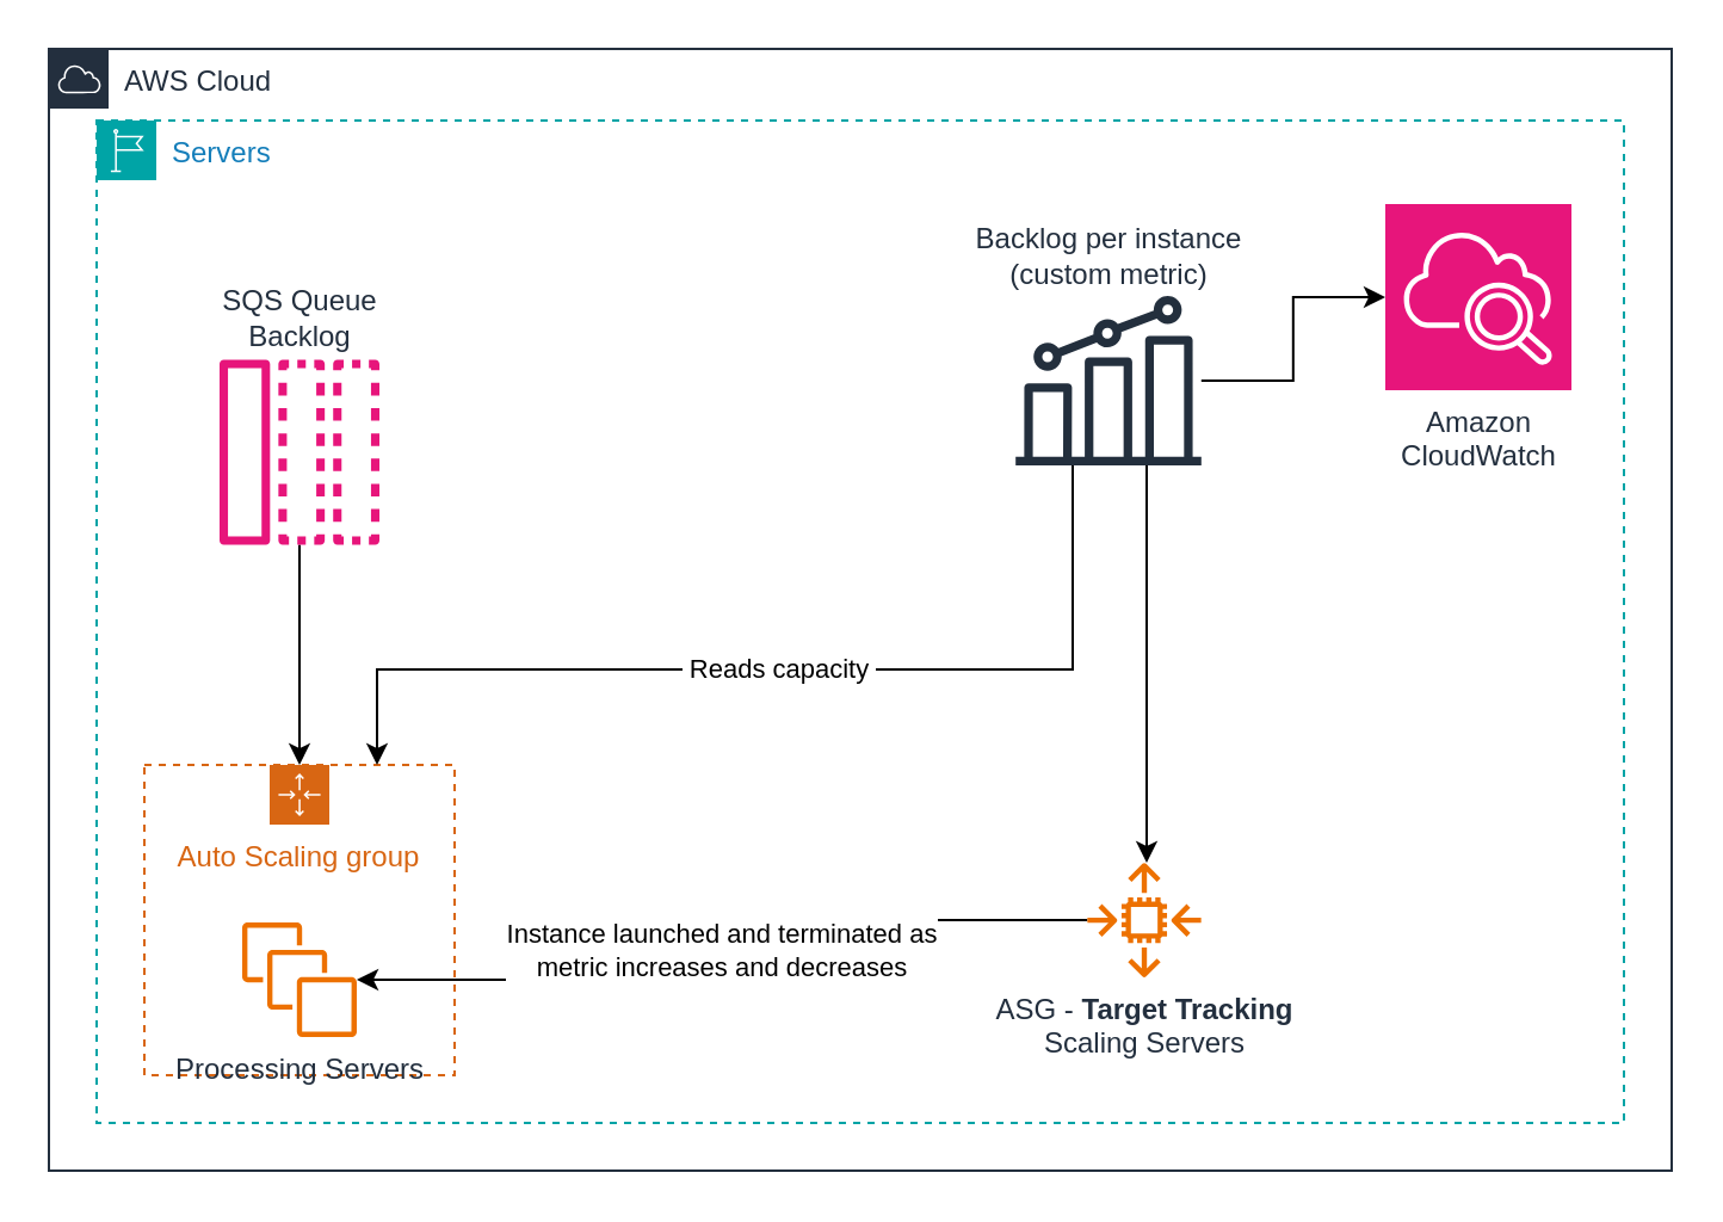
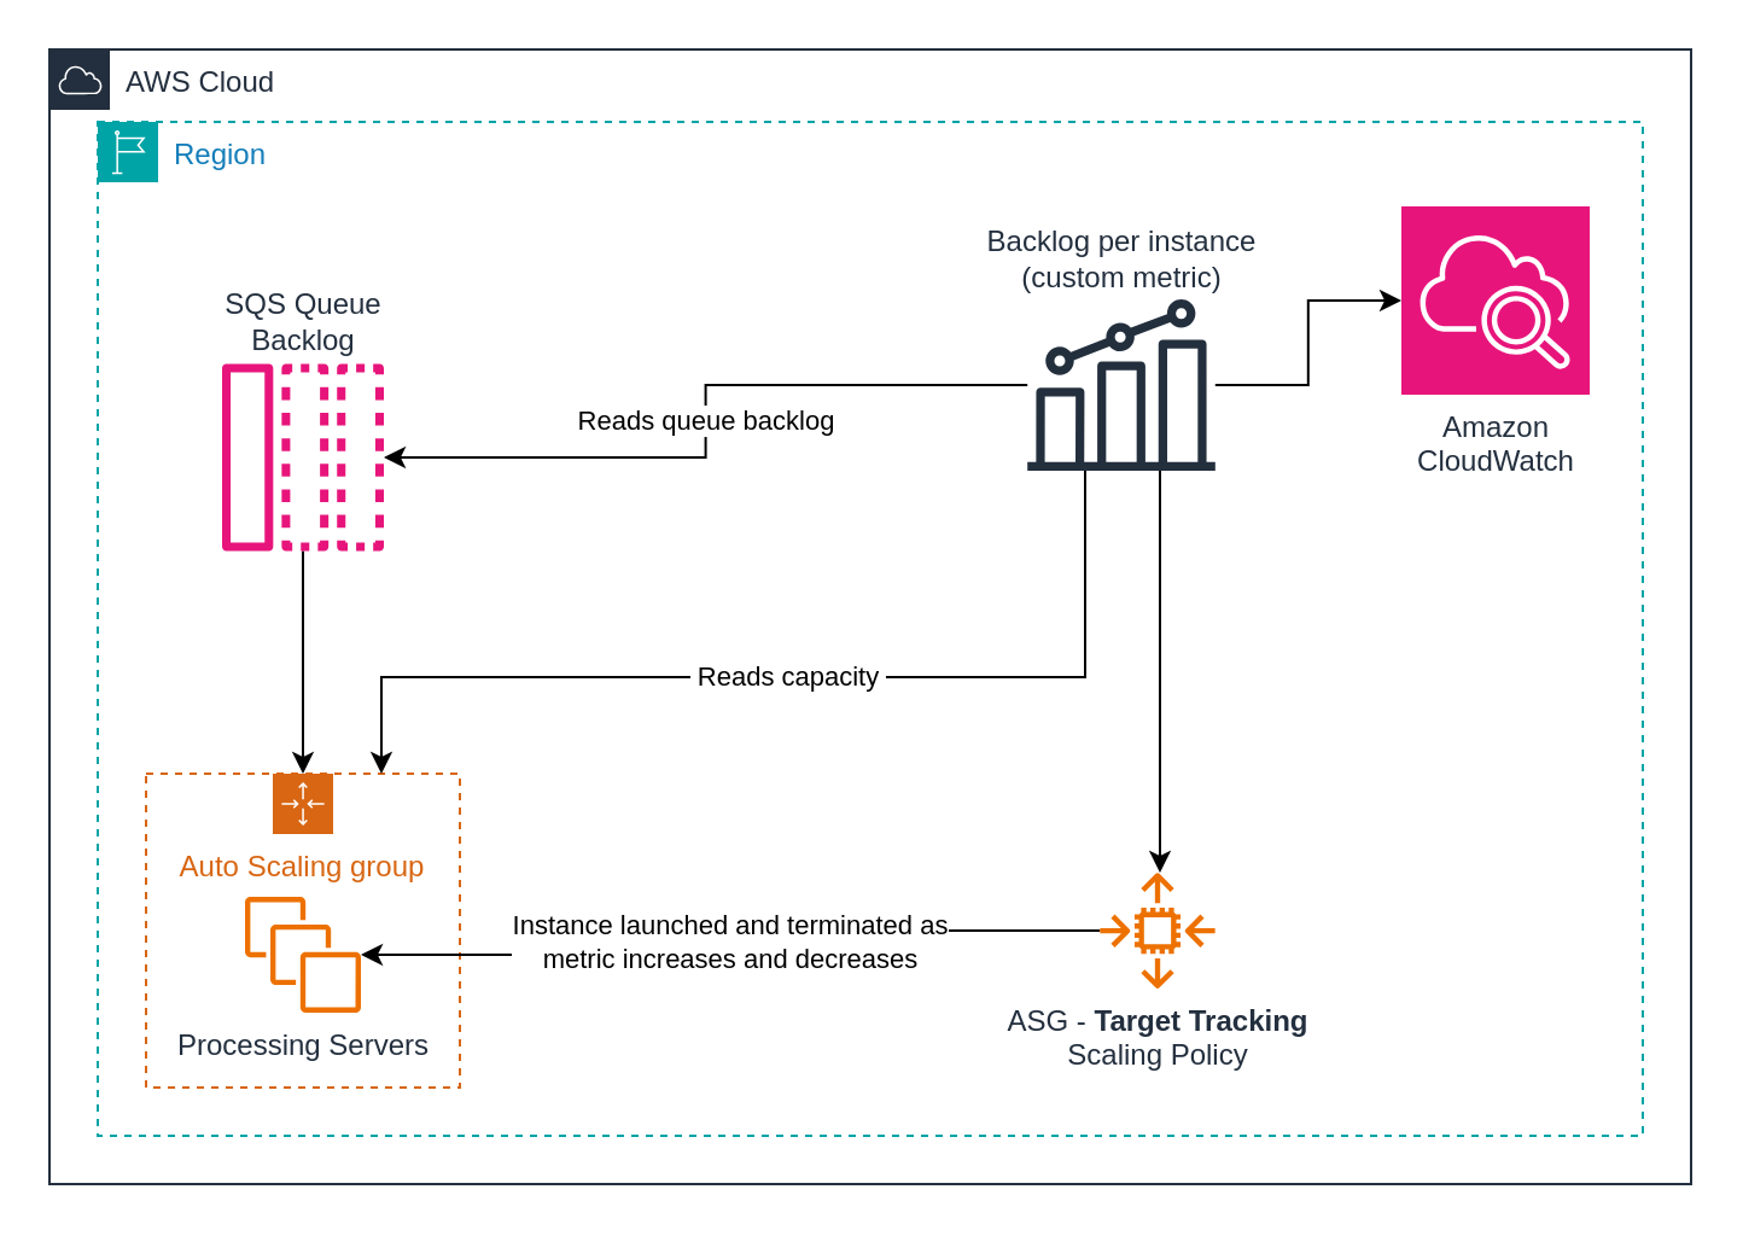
  <mxCell id="0" />
  <mxCell id="1" parent="0" />
  <mxCell id="2" value="AWS Cloud" style="points=[[0,0],[0.25,0],[0.5,0],[0.75,0],[1,0],[1,0.25],[1,0.5],[1,0.75],[1,1],[0.75,1],[0.5,1],[0.25,1],[0,1],[0,0.75],[0,0.5],[0,0.25]];outlineConnect=0;gradientColor=none;html=1;whiteSpace=wrap;fontSize=12;fontStyle=0;container=1;pointerEvents=0;collapsible=0;recursiveResize=0;shape=mxgraph.aws4.group;grIcon=mxgraph.aws4.group_aws_cloud;strokeColor=#232F3E;fillColor=none;verticalAlign=top;align=left;spacingLeft=30;fontColor=#232F3E;dashed=0;" vertex="1" parent="1"><mxGeometry x="20" y="20" width="680" height="470" as="geometry" /></mxCell>
- <mxCell id="3" value="Servers" style="points=[[0,0],[0.25,0],[0.5,0],[0.75,0],[1,0],[1,0.25],[1,0.5],[1,0.75],[1,1],[0.75,1],[0.5,1],[0.25,1],[0,1],[0,0.75],[0,0.5],[0,0.25]];outlineConnect=0;gradientColor=none;html=1;whiteSpace=wrap;fontSize=12;fontStyle=0;container=1;pointerEvents=0;collapsible=0;recursiveResize=0;shape=mxgraph.aws4.group;grIcon=mxgraph.aws4.group_region;strokeColor=#00A4A6;fillColor=none;verticalAlign=top;align=left;spacingLeft=30;fontColor=#147EBA;dashed=1;" vertex="1" parent="2"><mxGeometry x="20" y="30" width="640" height="420" as="geometry" /></mxCell>
+ <mxCell id="3" value="Region" style="points=[[0,0],[0.25,0],[0.5,0],[0.75,0],[1,0],[1,0.25],[1,0.5],[1,0.75],[1,1],[0.75,1],[0.5,1],[0.25,1],[0,1],[0,0.75],[0,0.5],[0,0.25]];outlineConnect=0;gradientColor=none;html=1;whiteSpace=wrap;fontSize=12;fontStyle=0;container=1;pointerEvents=0;collapsible=0;recursiveResize=0;shape=mxgraph.aws4.group;grIcon=mxgraph.aws4.group_region;strokeColor=#00A4A6;fillColor=none;verticalAlign=top;align=left;spacingLeft=30;fontColor=#147EBA;dashed=1;" vertex="1" parent="2"><mxGeometry x="20" y="30" width="640" height="420" as="geometry" /></mxCell>
  <mxCell id="4" value="Auto Scaling group" style="points=[[0,0],[0.25,0],[0.5,0],[0.75,0],[1,0],[1,0.25],[1,0.5],[1,0.75],[1,1],[0.75,1],[0.5,1],[0.25,1],[0,1],[0,0.75],[0,0.5],[0,0.25]];outlineConnect=0;gradientColor=none;html=1;whiteSpace=wrap;fontSize=12;fontStyle=0;container=1;pointerEvents=0;collapsible=0;recursiveResize=0;shape=mxgraph.aws4.groupCenter;grIcon=mxgraph.aws4.group_auto_scaling_group;grStroke=1;strokeColor=#D86613;fillColor=none;verticalAlign=top;align=center;fontColor=#D86613;dashed=1;spacingTop=25;" vertex="1" parent="3"><mxGeometry x="20" y="270" width="130" height="130" as="geometry" /></mxCell>
- <mxCell id="5" value="Processing Servers" style="sketch=0;outlineConnect=0;fontColor=#232F3E;gradientColor=none;fillColor=#ED7100;strokeColor=none;dashed=0;verticalLabelPosition=bottom;verticalAlign=top;align=center;html=1;fontSize=12;fontStyle=0;aspect=fixed;pointerEvents=1;shape=mxgraph.aws4.instances;" vertex="1" parent="4"><mxGeometry x="41" y="66" width="48" height="48" as="geometry" /></mxCell>
+ <mxCell id="5" value="Processing Servers" style="sketch=0;outlineConnect=0;fontColor=#232F3E;gradientColor=none;fillColor=#ED7100;strokeColor=none;dashed=0;verticalLabelPosition=bottom;verticalAlign=top;align=center;html=1;fontSize=12;fontStyle=0;aspect=fixed;pointerEvents=1;shape=mxgraph.aws4.instances;" vertex="1" parent="4"><mxGeometry x="41" y="51" width="48" height="48" as="geometry" /></mxCell>
  <mxCell id="6" value="Instance launched and terminated as&lt;div&gt;metric increases and decreases&lt;/div&gt;" style="edgeStyle=orthogonalEdgeStyle;rounded=0;orthogonalLoop=1;jettySize=auto;html=1;" edge="1" parent="3" source="7" target="5"><mxGeometry relative="1" as="geometry" /></mxCell>
- <mxCell id="7" value="ASG - &lt;b&gt;Target Tracking&lt;/b&gt;&lt;div&gt;Scaling Servers&lt;/div&gt;" style="sketch=0;outlineConnect=0;fontColor=#232F3E;gradientColor=none;fillColor=#ED7100;strokeColor=none;dashed=0;verticalLabelPosition=bottom;verticalAlign=top;align=center;html=1;fontSize=12;fontStyle=0;aspect=fixed;pointerEvents=1;shape=mxgraph.aws4.auto_scaling2;" vertex="1" parent="3"><mxGeometry x="415" y="311" width="48" height="48" as="geometry" /></mxCell>
+ <mxCell id="7" value="ASG - &lt;b&gt;Target Tracking&lt;/b&gt;&lt;div&gt;Scaling Policy&lt;/div&gt;" style="sketch=0;outlineConnect=0;fontColor=#232F3E;gradientColor=none;fillColor=#ED7100;strokeColor=none;dashed=0;verticalLabelPosition=bottom;verticalAlign=top;align=center;html=1;fontSize=12;fontStyle=0;aspect=fixed;pointerEvents=1;shape=mxgraph.aws4.auto_scaling2;" vertex="1" parent="3"><mxGeometry x="415" y="311" width="48" height="48" as="geometry" /></mxCell>
  <mxCell id="8" style="edgeStyle=orthogonalEdgeStyle;rounded=0;orthogonalLoop=1;jettySize=auto;html=1;" edge="1" parent="3" source="9" target="4"><mxGeometry relative="1" as="geometry" /></mxCell>
  <mxCell id="9" value="SQS Queue&lt;div&gt;Backlog&lt;/div&gt;" style="sketch=0;outlineConnect=0;fontColor=#232F3E;gradientColor=none;fillColor=#E7157B;strokeColor=none;dashed=0;verticalLabelPosition=top;verticalAlign=bottom;align=center;html=1;fontSize=12;fontStyle=0;aspect=fixed;pointerEvents=1;shape=mxgraph.aws4.message;labelPosition=center;" vertex="1" parent="3"><mxGeometry x="51.5" y="100" width="67" height="78" as="geometry" /></mxCell>
+ <mxCell id="10" value="&amp;nbsp;Reads queue backlog&amp;nbsp;" style="edgeStyle=orthogonalEdgeStyle;rounded=0;orthogonalLoop=1;jettySize=auto;html=1;" edge="1" parent="3" source="14" target="9"><mxGeometry relative="1" as="geometry" /></mxCell>
  <mxCell id="11" value="&amp;nbsp;Reads capacity&amp;nbsp;" style="edgeStyle=orthogonalEdgeStyle;rounded=0;orthogonalLoop=1;jettySize=auto;html=1;entryX=0.75;entryY=0;entryDx=0;entryDy=0;" edge="1" parent="3" source="14" target="4"><mxGeometry relative="1" as="geometry"><Array as="points"><mxPoint x="409" y="230" /><mxPoint x="118" y="230" /></Array></mxGeometry></mxCell>
  <mxCell id="12" style="edgeStyle=orthogonalEdgeStyle;rounded=0;orthogonalLoop=1;jettySize=auto;html=1;" edge="1" parent="3" source="14" target="15"><mxGeometry relative="1" as="geometry" /></mxCell>
  <mxCell id="13" style="edgeStyle=orthogonalEdgeStyle;rounded=0;orthogonalLoop=1;jettySize=auto;html=1;" edge="1" parent="3" source="14" target="7"><mxGeometry relative="1" as="geometry"><Array as="points"><mxPoint x="440" y="280" /><mxPoint x="440" y="280" /></Array></mxGeometry></mxCell>
  <mxCell id="14" value="Backlog per instance&lt;div&gt;(custom metric)&lt;/div&gt;" style="sketch=0;outlineConnect=0;fontColor=#232F3E;gradientColor=none;fillColor=#232F3D;strokeColor=none;dashed=0;verticalLabelPosition=top;verticalAlign=bottom;align=center;html=1;fontSize=12;fontStyle=0;aspect=fixed;pointerEvents=1;shape=mxgraph.aws4.metrics;labelPosition=center;" vertex="1" parent="3"><mxGeometry x="385" y="73.5" width="78" height="71" as="geometry" /></mxCell>
  <mxCell id="15" value="Amazon&lt;div&gt;CloudWatch&lt;/div&gt;" style="sketch=0;points=[[0,0,0],[0.25,0,0],[0.5,0,0],[0.75,0,0],[1,0,0],[0,1,0],[0.25,1,0],[0.5,1,0],[0.75,1,0],[1,1,0],[0,0.25,0],[0,0.5,0],[0,0.75,0],[1,0.25,0],[1,0.5,0],[1,0.75,0]];points=[[0,0,0],[0.25,0,0],[0.5,0,0],[0.75,0,0],[1,0,0],[0,1,0],[0.25,1,0],[0.5,1,0],[0.75,1,0],[1,1,0],[0,0.25,0],[0,0.5,0],[0,0.75,0],[1,0.25,0],[1,0.5,0],[1,0.75,0]];outlineConnect=0;fontColor=#232F3E;fillColor=#E7157B;strokeColor=#ffffff;dashed=0;verticalLabelPosition=bottom;verticalAlign=top;align=center;html=1;fontSize=12;fontStyle=0;aspect=fixed;shape=mxgraph.aws4.resourceIcon;resIcon=mxgraph.aws4.cloudwatch_2;" vertex="1" parent="3"><mxGeometry x="540" y="35" width="78" height="78" as="geometry" /></mxCell>
